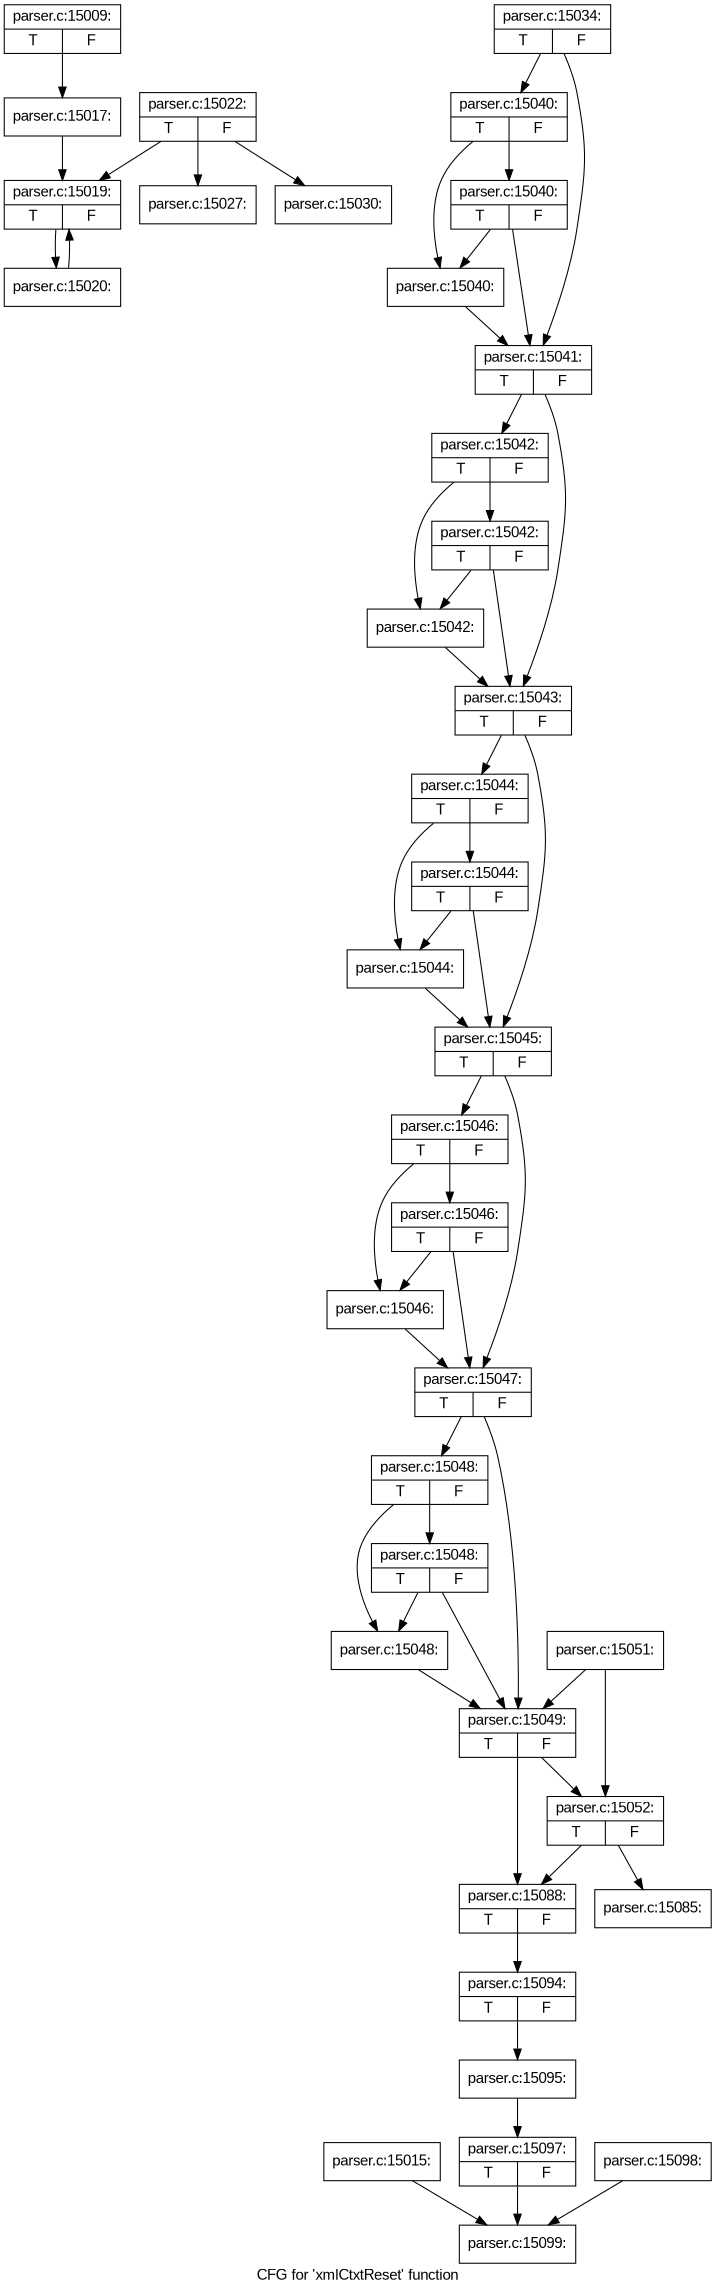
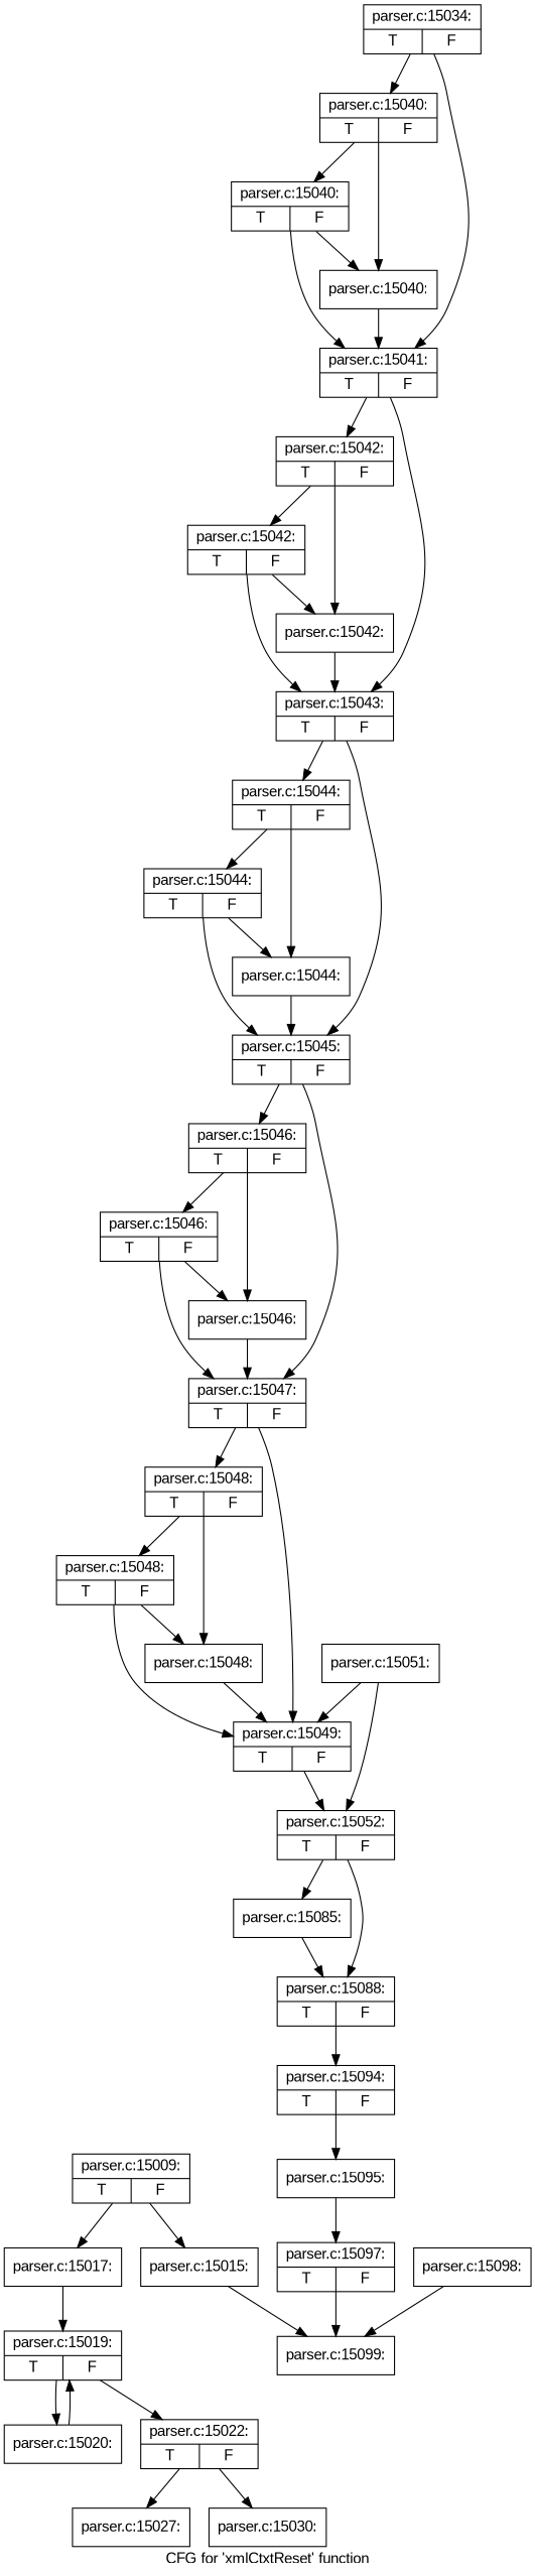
  digraph {
    fontname="Liberation Sans"
    label="CFG for 'xmlCtxtReset' function"
    node [fontname="Liberation Sans" shape=record]
    edge [fontname="Liberation Sans"]
    n1 [label="{parser.c:15009:|{<s0>T|<s1>F}}"]
    n2 [label="{parser.c:15015:}"]
    n3 [label="{parser.c:15017:}"]
    n4 [label="{parser.c:15099:}"]
    n5 [label="{parser.c:15019:|{<s0>T|<s1>F}}"]
    n6 [label="{parser.c:15020:}"]
    n7 [label="{parser.c:15022:|{<s0>T|<s1>F}}"]
    n8 [label="{parser.c:15027:}"]
    n9 [label="{parser.c:15030:}"]
    n10 [label="{parser.c:15034:|{<s0>T|<s1>F}}"]
    n11 [label="{parser.c:15040:|{<s0>T|<s1>F}}"]
    n12 [label="{parser.c:15041:|{<s0>T|<s1>F}}"]
    n13 [label="{parser.c:15040:|{<s0>T|<s1>F}}"]
    n14 [label="{parser.c:15040:}"]
    n15 [label="{parser.c:15042:|{<s0>T|<s1>F}}"]
    n16 [label="{parser.c:15043:|{<s0>T|<s1>F}}"]
    n17 [label="{parser.c:15042:|{<s0>T|<s1>F}}"]
    n18 [label="{parser.c:15042:}"]
    n19 [label="{parser.c:15044:|{<s0>T|<s1>F}}"]
    n20 [label="{parser.c:15045:|{<s0>T|<s1>F}}"]
    n21 [label="{parser.c:15044:|{<s0>T|<s1>F}}"]
    n22 [label="{parser.c:15044:}"]
    n23 [label="{parser.c:15046:|{<s0>T|<s1>F}}"]
    n24 [label="{parser.c:15047:|{<s0>T|<s1>F}}"]
    n25 [label="{parser.c:15046:|{<s0>T|<s1>F}}"]
    n26 [label="{parser.c:15046:}"]
    n27 [label="{parser.c:15048:|{<s0>T|<s1>F}}"]
    n28 [label="{parser.c:15049:|{<s0>T|<s1>F}}"]
    n29 [label="{parser.c:15048:|{<s0>T|<s1>F}}"]
    n30 [label="{parser.c:15048:}"]
    n31 [label="{parser.c:15052:|{<s0>T|<s1>F}}"]
    n32 [label="{parser.c:15051:}"]
    n33 [label="{parser.c:15085:}"]
    n34 [label="{parser.c:15088:|{<s0>T|<s1>F}}"]
    n35 [label="{parser.c:15094:|{<s0>T|<s1>F}}"]
    n36 [label="{parser.c:15095:}"]
    n37 [label="{parser.c:15097:|{<s0>T|<s1>F}}"]
    n38 [label="{parser.c:15098:}"]
+   n1 -> n2
    n1 -> n3
    n2 -> n4
    n3 -> n5
    n5 -> n6
-   n7 -> n5
+   n5 -> n7
    n6 -> n5
    n7 -> n8
    n7 -> n9
    n10 -> n11
    n10 -> n12
    n11 -> n13
    n11 -> n14
    n12 -> n15
    n12 -> n16
    n13 -> n12
    n13 -> n14
    n14 -> n12
    n15 -> n17
    n15 -> n18
    n16 -> n19
    n16 -> n20
    n17 -> n16
    n17 -> n18
    n18 -> n16
    n19 -> n21
    n19 -> n22
    n20 -> n23
    n20 -> n24
    n21 -> n20
    n21 -> n22
    n22 -> n20
    n23 -> n25
    n23 -> n26
    n24 -> n27
    n24 -> n28
    n25 -> n24
    n25 -> n26
    n26 -> n24
    n27 -> n29
    n27 -> n30
    n28 -> n31
    n29 -> n28
    n29 -> n30
    n30 -> n28
    n31 -> n33
    n31 -> n34
    n32 -> n28
    n32 -> n31
-   n28 -> n34
+   n33 -> n34
    n34 -> n35
    n35 -> n36
    n36 -> n37
    n37 -> n4
    n38 -> n4
  }
